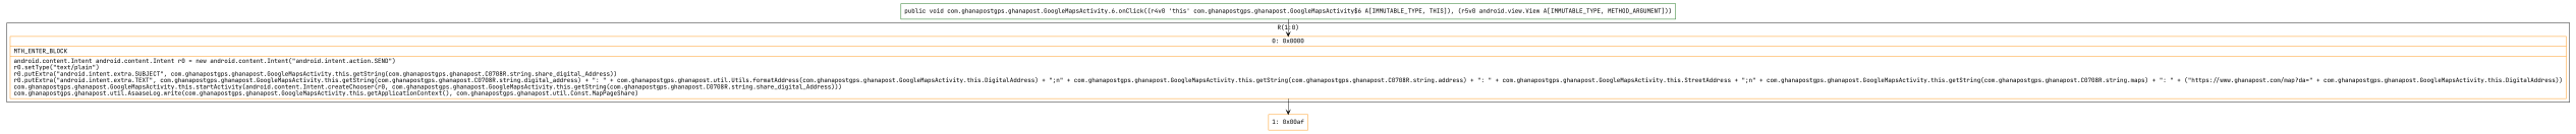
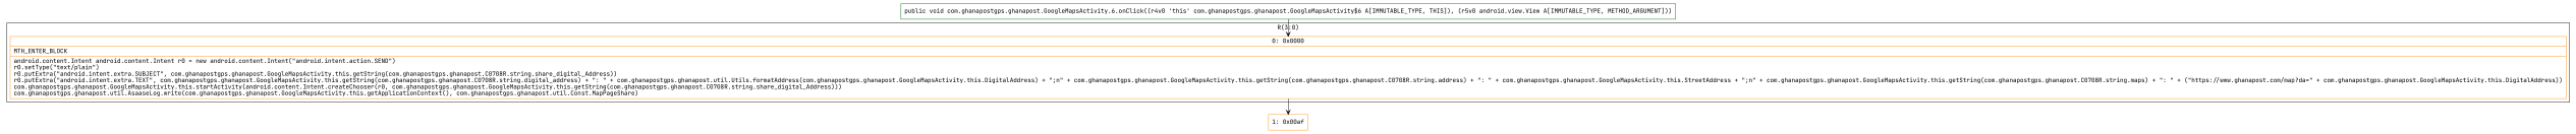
  digraph {
    fontname="JetBrains Mono"
    node [color=darkorange shape=record fontname="JetBrains Mono"]
    edge [arrowhead=vee fontname="JetBrains Mono"]
    n1 [label="{0\:\ 0x0000|MTH_ENTER_BLOCK\l|android.content.Intent android.content.Intent r0 = new android.content.Intent(\"android.intent.action.SEND\")\lr0.setType(\"text\/plain\")\lr0.putExtra(\"android.intent.extra.SUBJECT\", com.ghanapostgps.ghanapost.GoogleMapsActivity.this.getString(com.ghanapostgps.ghanapost.C0708R.string.share_digital_Address))\lr0.putExtra(\"android.intent.extra.TEXT\", com.ghanapostgps.ghanapost.GoogleMapsActivity.this.getString(com.ghanapostgps.ghanapost.C0708R.string.digital_address) + \": \" + com.ghanapostgps.ghanapost.util.Utils.formatAddress(com.ghanapostgps.ghanapost.GoogleMapsActivity.this.DigitalAddress) + \";n\" + com.ghanapostgps.ghanapost.GoogleMapsActivity.this.getString(com.ghanapostgps.ghanapost.C0708R.string.address) + \": \" + com.ghanapostgps.ghanapost.GoogleMapsActivity.this.StreetAddress + \";n\" + com.ghanapostgps.ghanapost.GoogleMapsActivity.this.getString(com.ghanapostgps.ghanapost.C0708R.string.maps) + \": \" + (\"https:\/\/www.ghanapost.com\/map?da=\" + com.ghanapostgps.ghanapost.GoogleMapsActivity.this.DigitalAddress))\lcom.ghanapostgps.ghanapost.GoogleMapsActivity.this.startActivity(android.content.Intent.createChooser(r0, com.ghanapostgps.ghanapost.GoogleMapsActivity.this.getString(com.ghanapostgps.ghanapost.C0708R.string.share_digital_Address)))\lcom.ghanapostgps.ghanapost.util.AsaaseLog.write(com.ghanapostgps.ghanapost.GoogleMapsActivity.this.getApplicationContext(), com.ghanapostgps.ghanapost.util.Const.MapPageShare)\l}"]
    n2 [label="{1\:\ 0x00af}"]
    n3 [label="{public void com.ghanapostgps.ghanapost.GoogleMapsActivity.6.onClick((r4v0 'this' com.ghanapostgps.ghanapost.GoogleMapsActivity$6 A[IMMUTABLE_TYPE, THIS]), (r5v0 android.view.View A[IMMUTABLE_TYPE, METHOD_ARGUMENT])) }" color=darkgreen]
    subgraph cluster_1 {
-     label="R(1:0)"
+     label="R(3:0)"
      n1
    }
    n1 -> n2
    n3 -> n1
  }
